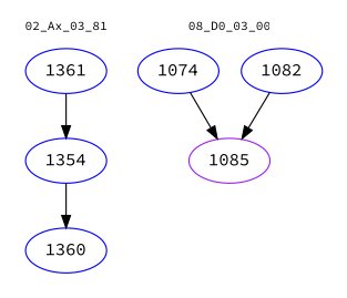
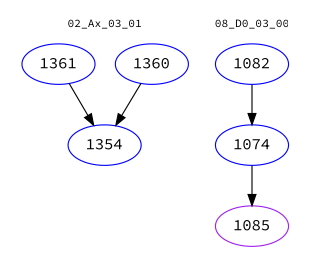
  digraph {
    fontname="Source Code Pro"
    node [color=blue fontname="Source Code Pro"]
    edge [color=black fontname="Source Code Pro"]
    n1 [label=1360]
    n2 [label=1354]
    n3 [label=1361]
    n4 [label=1082]
    n5 [label=1074]
    n6 [color=purple label=1085]
    subgraph cluster_1 {
      color=white
      fontsize=10
-     label="02_Ax_03_81"
+     label="02_Ax_03_01"
      n1
      n2
      n3
    }
    subgraph cluster_2 {
      color=white
      fontsize=10
      label="08_D0_03_00"
      n4
      n5
      n6
    }
-   n2 -> n1
+   n1 -> n2
    n3 -> n2
-   n4 -> n6
+   n4 -> n5
    n5 -> n6
  }
